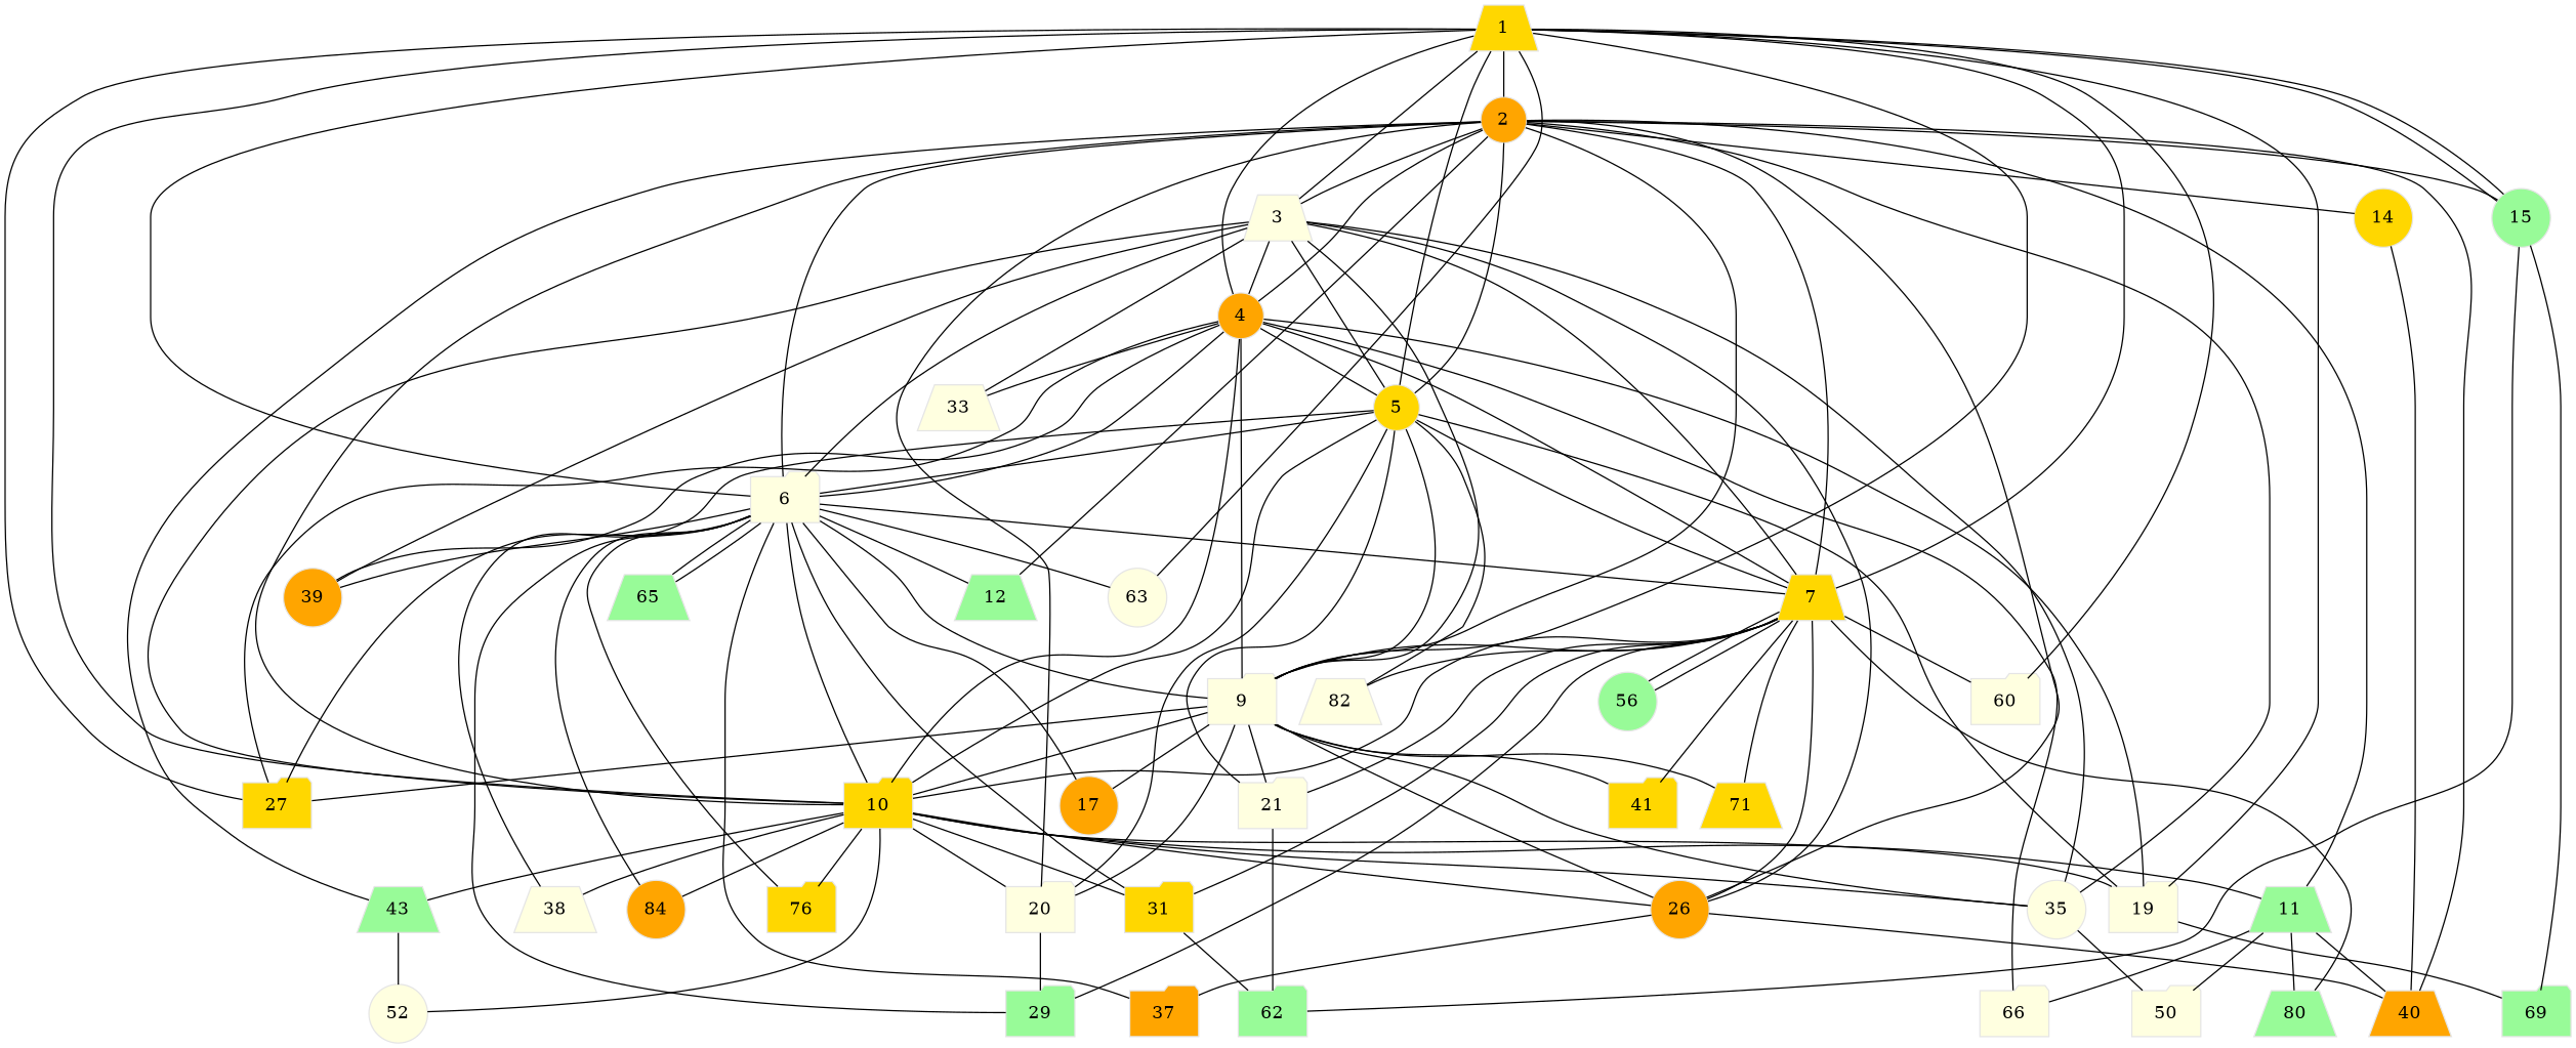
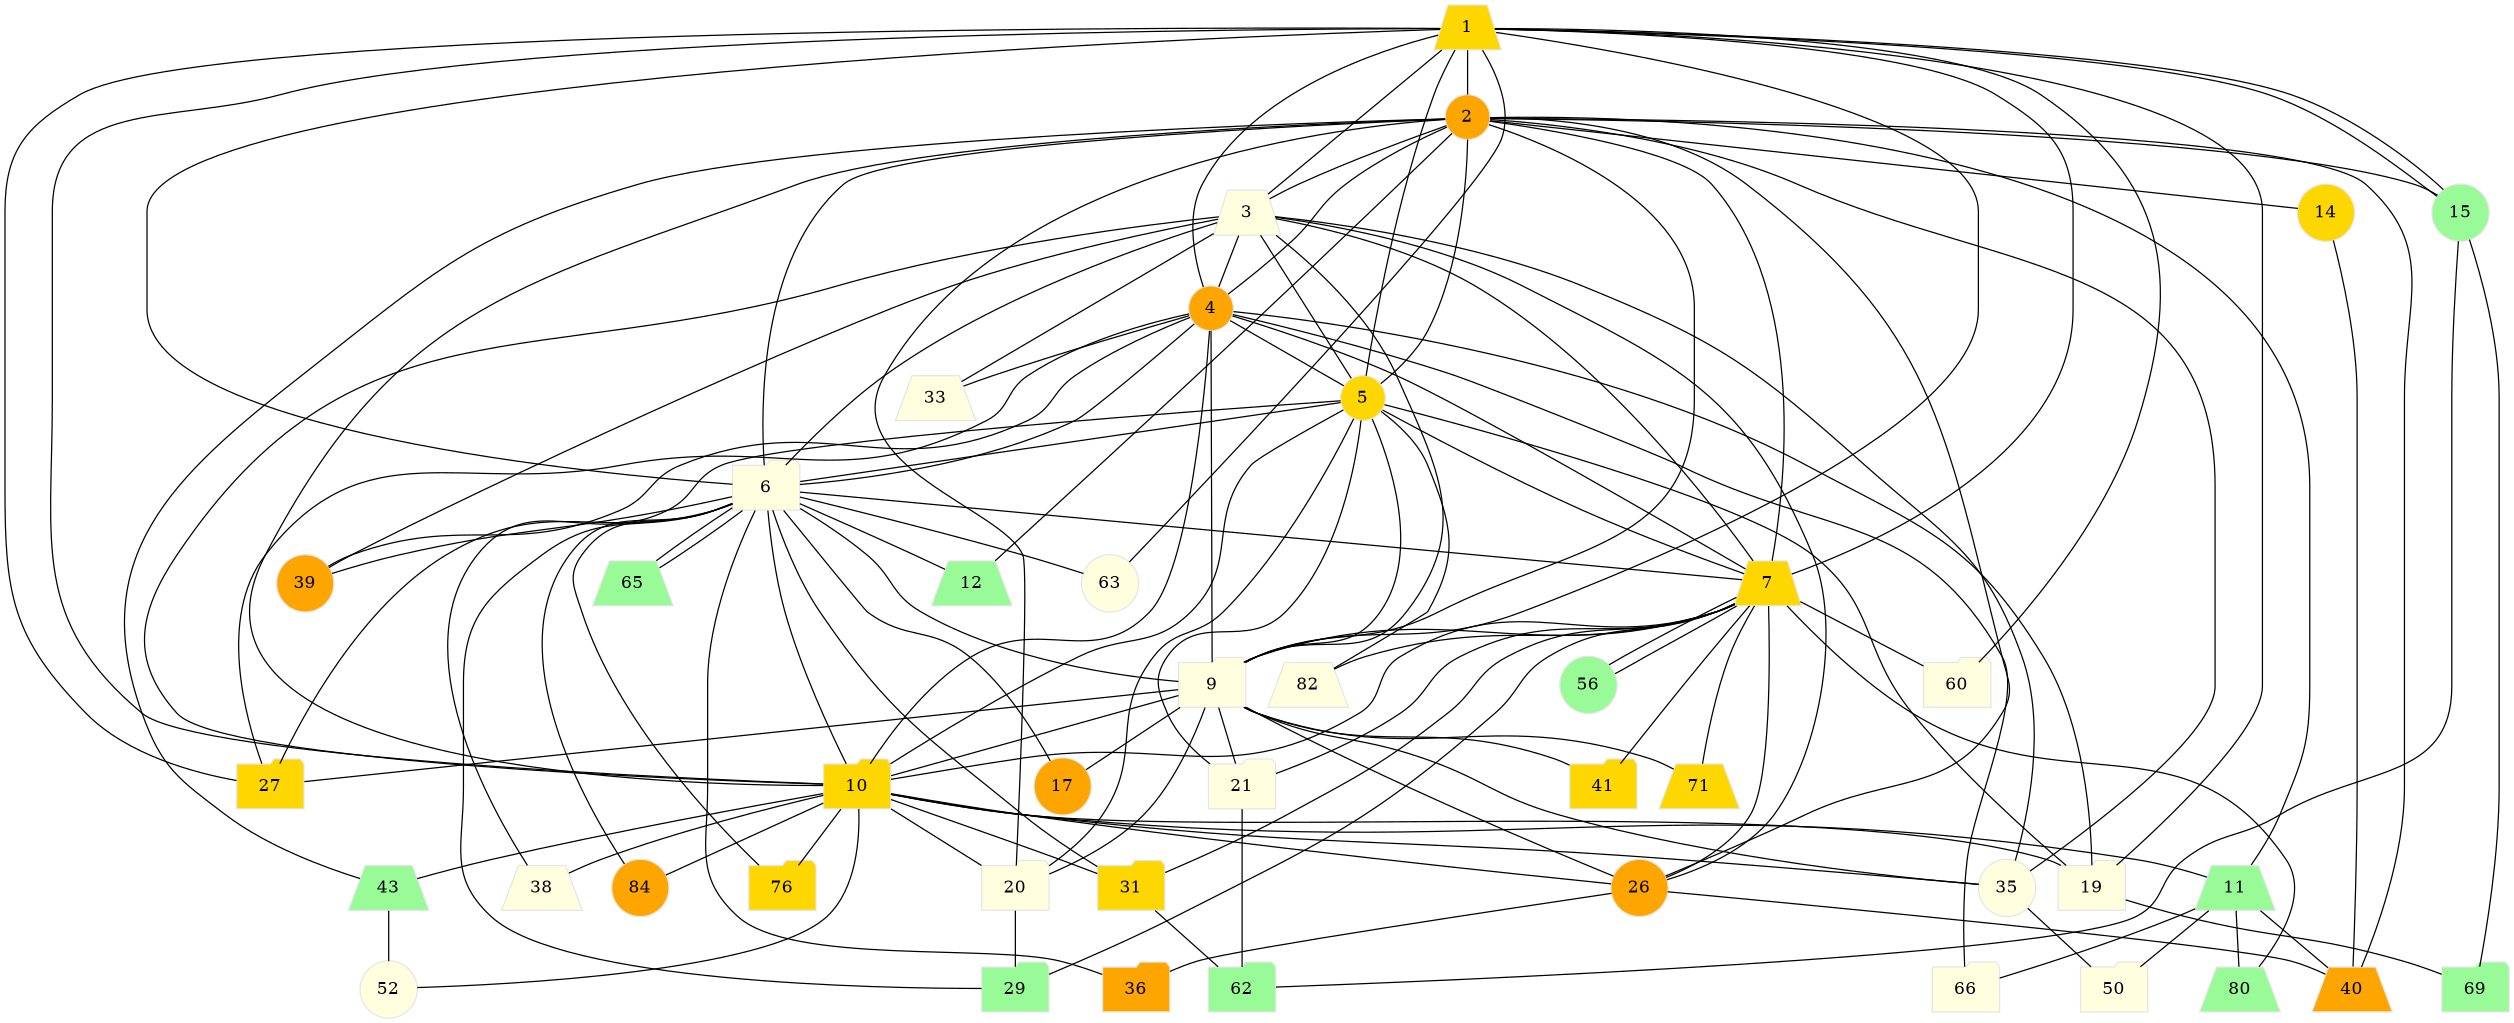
  graph {
    node [color=gray90 fillcolor=lightyellow shape=folder style=filled]
    2 [fillcolor=orange shape=circle super="+48+55+8"]
    3 [shape=trapezium super="+22+24+58"]
    4 [fillcolor=orange shape=circle]
    5 [fillcolor=gold shape=circle super="+16+13+54+45"]
    6 [super="+28+53"]
    7 [fillcolor=gold shape=trapezium]
    9
    10 [fillcolor=gold]
    15 [fillcolor=palegreen shape=circle super="+18"]
    11 [fillcolor=palegreen shape=trapezium]
    12 [fillcolor=palegreen shape=trapezium]
    14 [fillcolor=gold shape=circle]
    20 [super="+42+51"]
    26 [fillcolor=orange shape=circle super="+30+79+81+47"]
    35 [shape=circle super="+61+83"]
    40 [fillcolor=orange shape=trapezium super="+67"]
    43 [fillcolor=palegreen shape=trapezium super="+73"]
    1 [fillcolor=gold shape=trapezium]
    19 [super="+36+23+57"]
    27 [fillcolor=gold super="+34+46"]
    60
    63 [shape=circle]
    33 [shape=trapezium]
    39 [fillcolor=orange shape=circle]
    66
    21
    38 [shape=trapezium]
    82 [shape=trapezium]
    17 [fillcolor=orange shape=circle]
    29 [fillcolor=palegreen]
    31 [fillcolor=gold super="+32"]
-   37 [fillcolor=orange]
+   37 [fillcolor=orange label=36]
    65 [fillcolor=palegreen shape=trapezium]
    76 [fillcolor=gold]
    84 [fillcolor=orange shape=circle]
    41 [fillcolor=gold]
    56 [fillcolor=palegreen shape=circle]
    71 [fillcolor=gold shape=trapezium]
    80 [fillcolor=palegreen shape=trapezium]
    52 [shape=circle]
    62 [fillcolor=palegreen super="+70"]
    n42 [fillcolor=palegreen label=69]
    50
    2 -- 3 [weight=3]
    2 -- 4 [weight=2]
    2 -- 5 [weight=2]
    2 -- 6 [weight=5]
    2 -- 7 [weight=2]
    2 -- 9 [weight=3]
    2 -- 10 [weight=4]
    2 -- 15
    2 -- 11
    2 -- 12
    2 -- 14 [weight=2]
    2 -- 20
    2 -- 26
    2 -- 35
    2 -- 40
    2 -- 43
    3 -- 4
    3 -- 5 [weight=3]
    3 -- 6 [weight=2]
    3 -- 7
    3 -- 9
    3 -- 10
    3 -- 26
    3 -- 35
    3 -- 33
    3 -- 39
    4 -- 5 [weight=2]
    4 -- 6
    4 -- 7
    4 -- 9
    4 -- 10
    4 -- 19
    4 -- 27
    4 -- 33
    4 -- 39
    4 -- 66
    5 -- 6 [weight=3]
    5 -- 7
    5 -- 9 [weight=2]
    5 -- 10 [weight=3]
    5 -- 20
    5 -- 19
    5 -- 21
    5 -- 38
    5 -- 82
    6 -- 7
    6 -- 9
    6 -- 10
    6 -- 12
    6 -- 27
    6 -- 63
    6 -- 39
    6 -- 17
    6 -- 29
    6 -- 31
    6 -- 37
    6 -- 65
    6 -- 65
    6 -- 76
    6 -- 84
    7 -- 9
    7 -- 10
    7 -- 26
    7 -- 60
    7 -- 21
    7 -- 82
    7 -- 29
    7 -- 31
    7 -- 41
    7 -- 56
    7 -- 56
    7 -- 71
    7 -- 80
    9 -- 10
    9 -- 20
    9 -- 26
    9 -- 35
    9 -- 27
    9 -- 21
    9 -- 17
    9 -- 41
    9 -- 71
    10 -- 11
    10 -- 20
    10 -- 26 [weight=2]
    10 -- 35
    10 -- 43
    10 -- 19
    10 -- 38
    10 -- 31
    10 -- 76
    10 -- 84
    10 -- 52
    15 -- 62
    15 -- n42
    11 -- 40
    11 -- 66
    11 -- 80
    11 -- 50
    14 -- 40
    20 -- 29
    26 -- 40
    26 -- 37
    35 -- 50
    43 -- 52 [weight=2]
    1 -- 2 [weight=2]
    1 -- 3
    1 -- 4
    1 -- 5
    1 -- 6 [weight=3]
    1 -- 7
    1 -- 9
    1 -- 10
    1 -- 15
    1 -- 15
    1 -- 19 [weight=2]
    1 -- 27
    1 -- 60
    1 -- 63
    19 -- n42
    21 -- 62
    31 -- 62
  }
